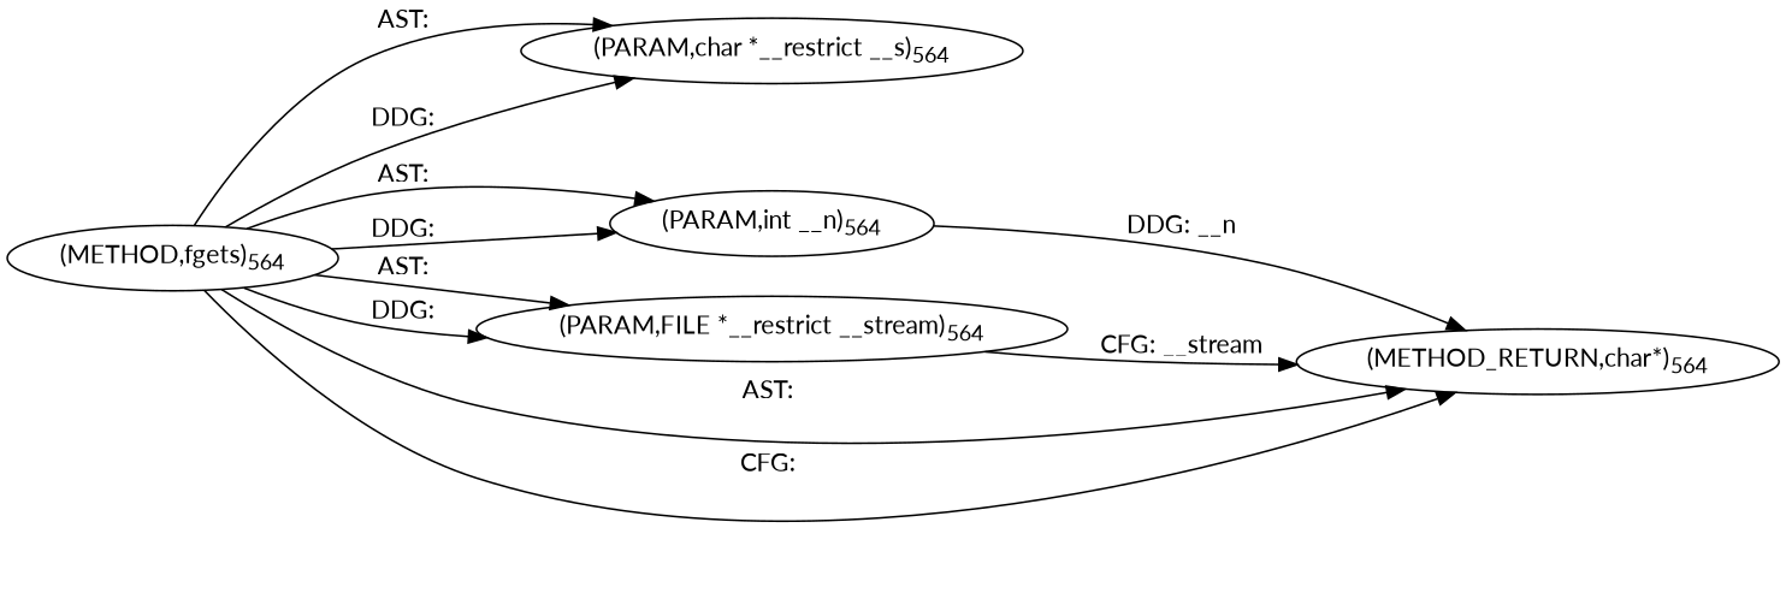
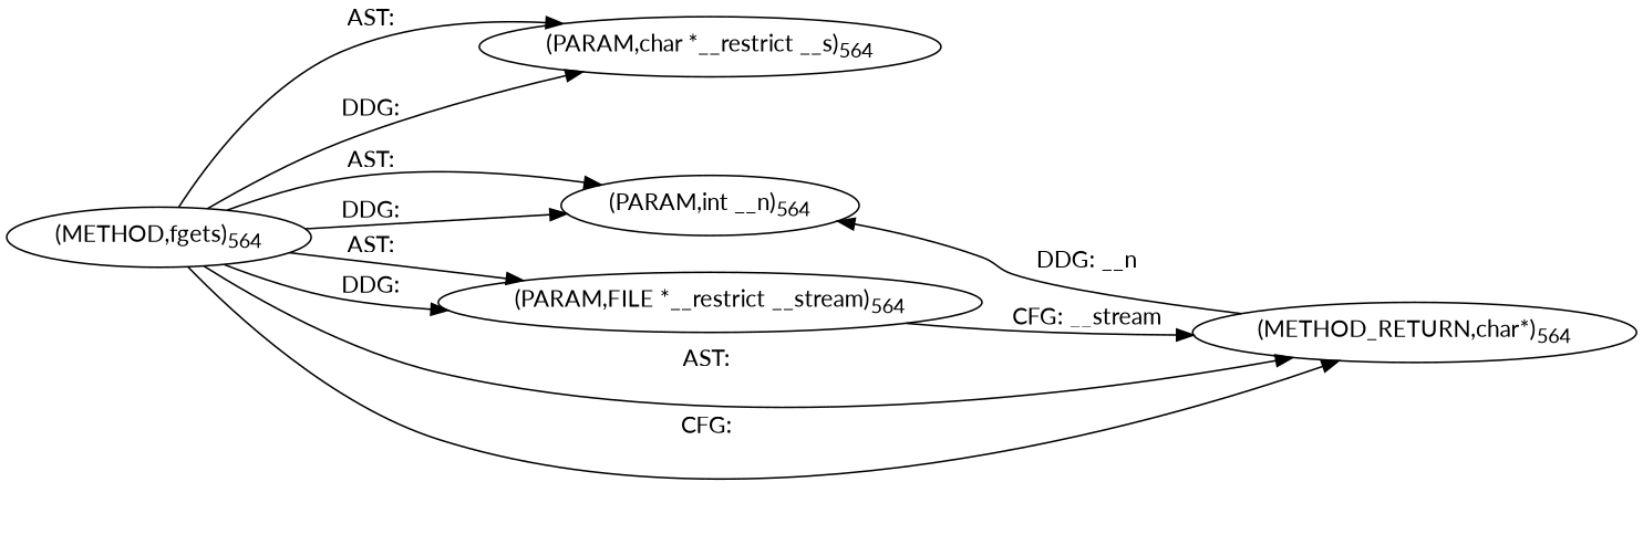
  digraph {
    fontname=Lato
    rankdir=LR
    node [fontname=Lato]
    edge [fontname=Lato]
    n1 [label=<(METHOD,fgets)<SUB>564</SUB>>]
    n2 [label=<(PARAM,char *__restrict __s)<SUB>564</SUB>>]
    n3 [label=<(PARAM,int __n)<SUB>564</SUB>>]
    n4 [label=<(PARAM,FILE *__restrict __stream)<SUB>564</SUB>>]
    n5 [label=<(METHOD_RETURN,char*)<SUB>564</SUB>>]
    n1 -> n2 [label="AST: "]
    n1 -> n2 [label="DDG: "]
    n1 -> n3 [label="AST: "]
    n1 -> n3 [label="DDG: "]
    n1 -> n4 [label="AST: "]
    n1 -> n4 [label="DDG: "]
    n1 -> n5 [label="AST: "]
    n1 -> n5 [label="CFG: "]
-   n3 -> n5 [label="DDG: __n"]
+   n5 -> n3 [label="DDG: __n"]
    n4 -> n5 [label="CFG: __stream"]
  }
